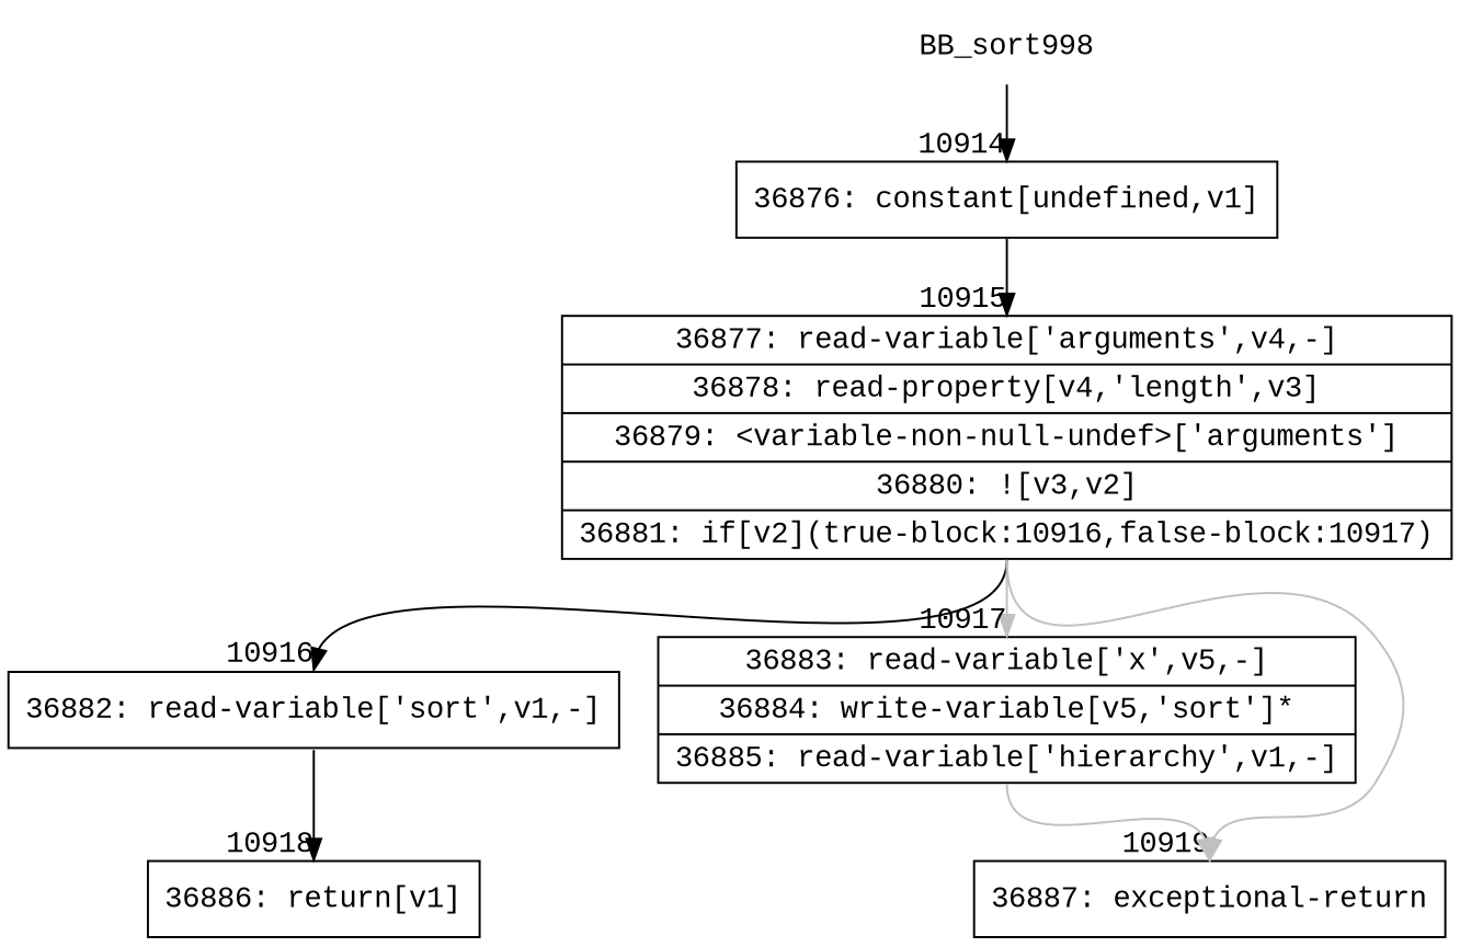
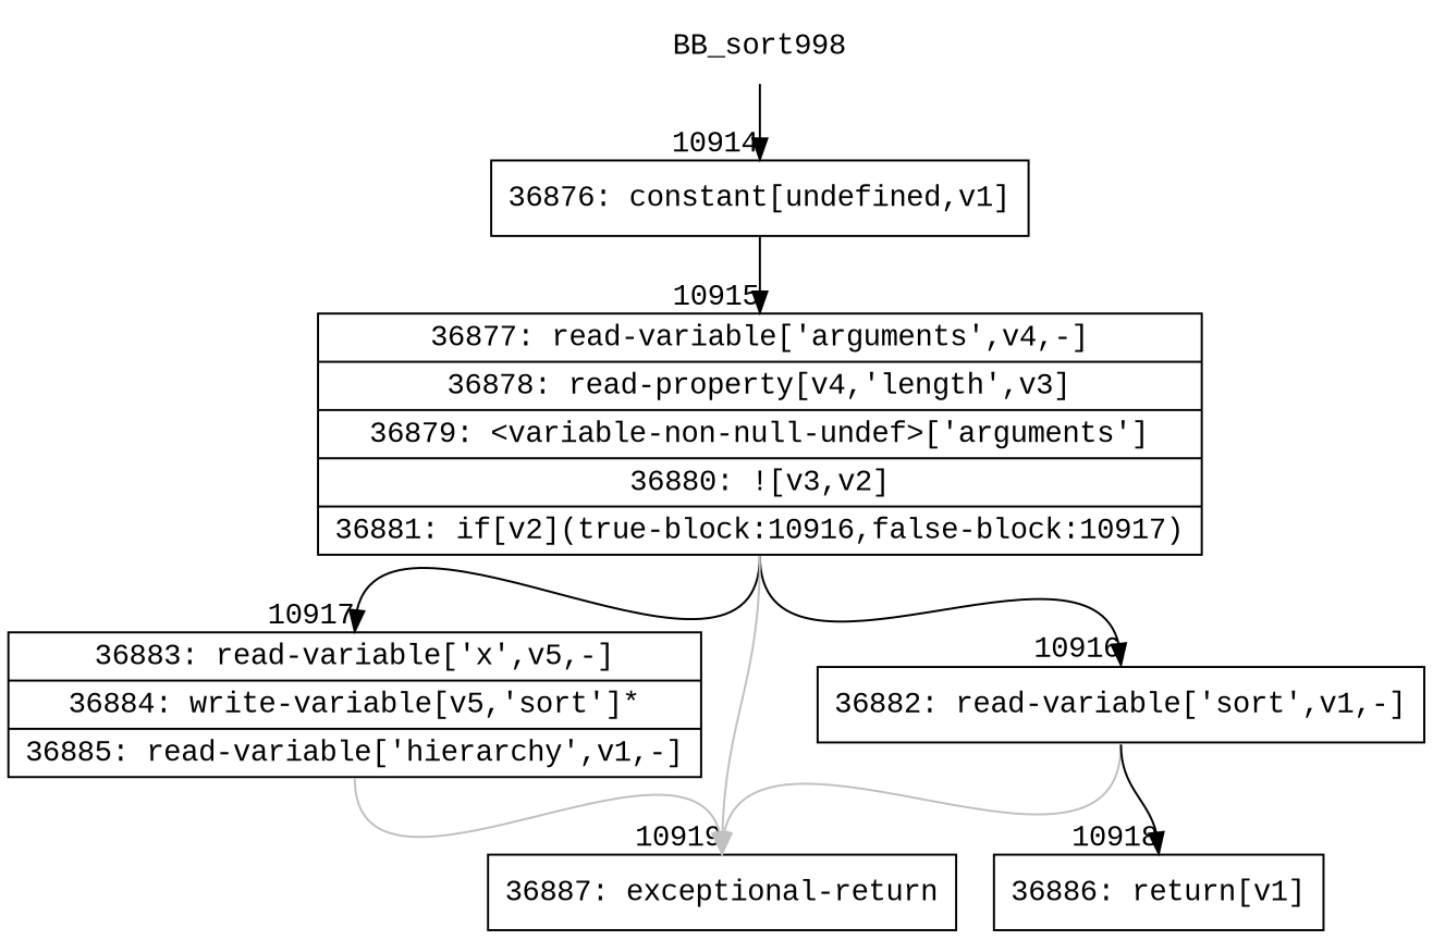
  digraph {
    fontname="Liberation Mono"
    rankdir=TD
    node [fontname="Liberation Mono" shape=record]
    edge [fontname="Liberation Mono" headport=n tailport=s]
    n1 [label=BB_sort998 shape=none]
    n2 [label="{36876: constant[undefined,v1]}"]
    n3 [label="{36877: read-variable['arguments',v4,-]|36878: read-property[v4,'length',v3]|36879: \<variable-non-null-undef\>['arguments']|36880: ![v3,v2]|36881: if[v2](true-block:10916,false-block:10917)}"]
    n4 [label="{36882: read-variable['sort',v1,-]}"]
    n5 [label="{36883: read-variable['x',v5,-]|36884: write-variable[v5,'sort']*|36885: read-variable['hierarchy',v1,-]}"]
    n6 [label="{36887: exceptional-return}"]
    n7 [label="{36886: return[v1]}"]
    n1 -> n2 [headlabel="    10914"]
    n2 -> n3 [headlabel="      10915"]
    n3 -> n4 [headlabel="      10916"]
-   n3 -> n5 [headlabel="      10917" color=gray]
+   n3 -> n5 [headlabel="      10917"]
    n3 -> n6 [color=gray headlabel="      10919"]
+   n4 -> n6 [color=gray]
    n4 -> n7 [headlabel="      10918"]
    n5 -> n6 [color=gray]
  }
